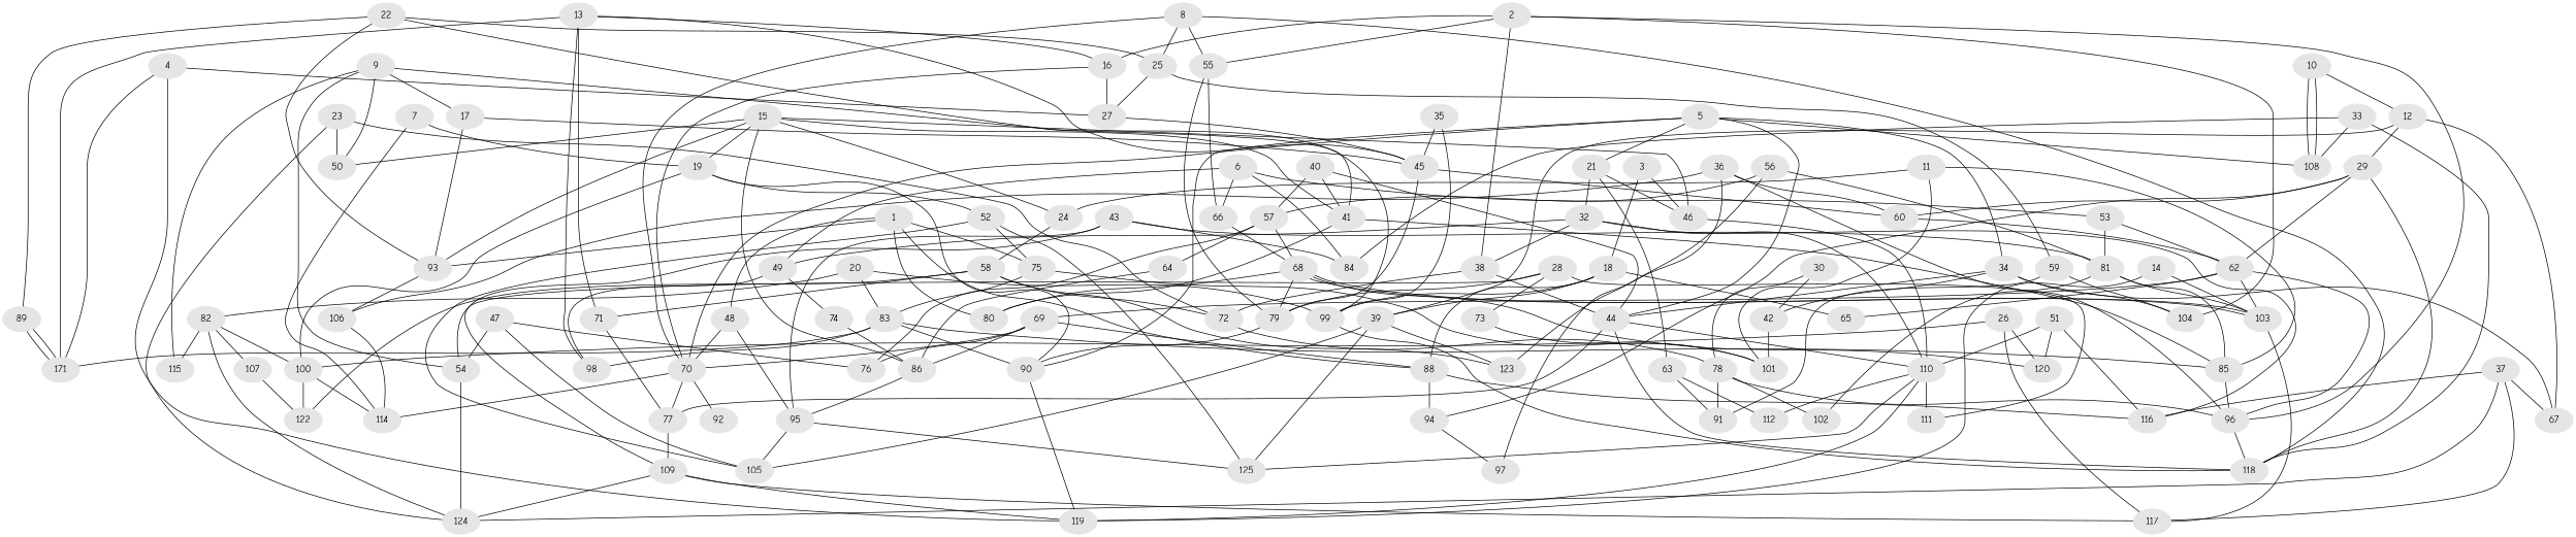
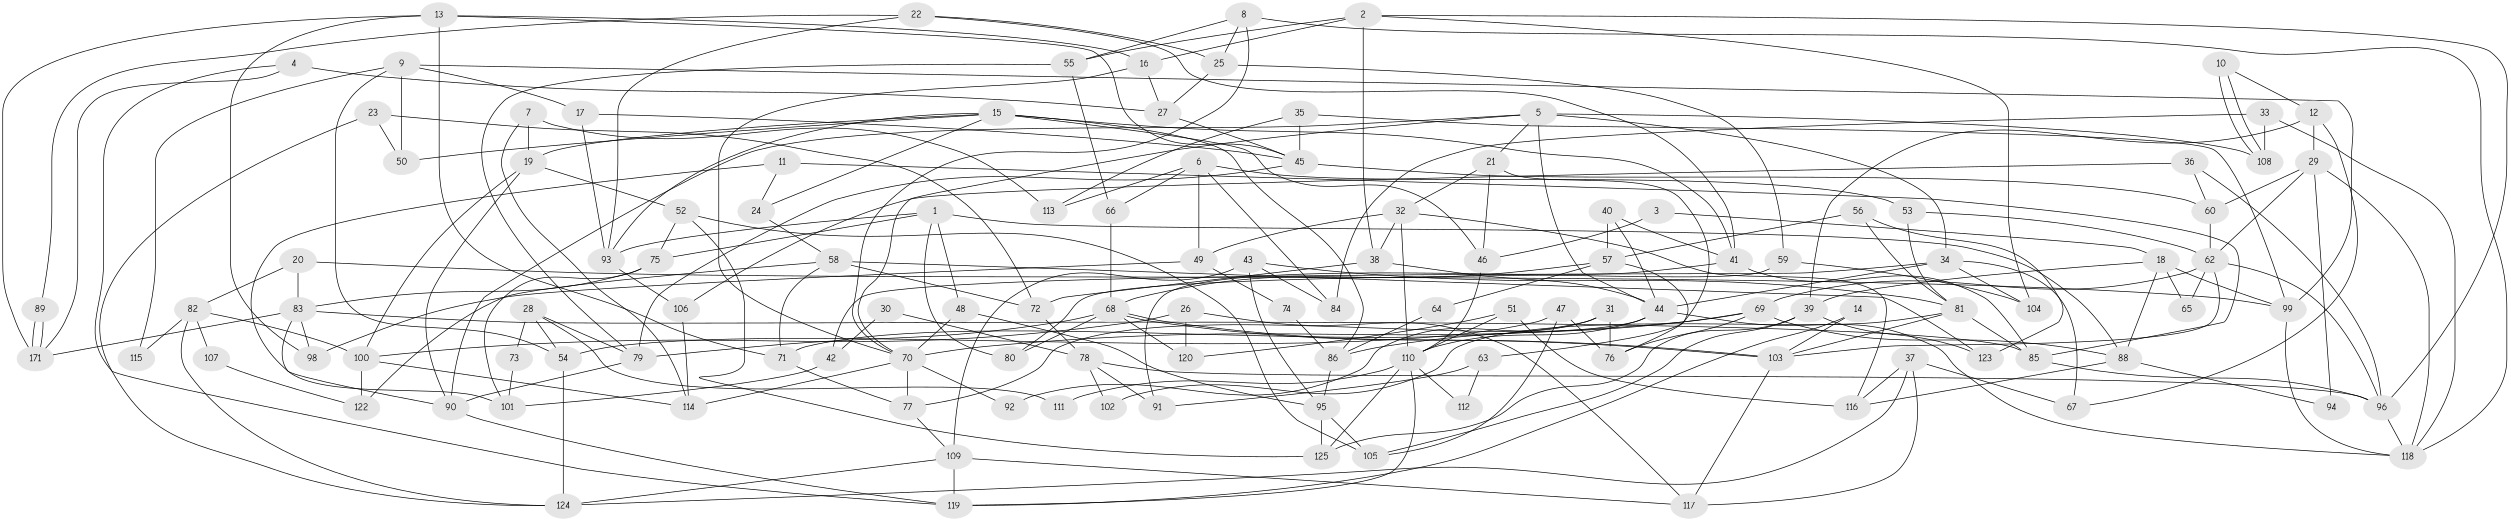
  graph {
    fontname="Comic Neue"
    node [color=gray90 fontname="Comic Neue" style=filled]
    edge [fontname="Comic Neue"]
    1
    48
    75
    80
    88
    93
    70
    95
    101
    83
    94
    116
    106
    2
    16
    38
    55
    96
    104
    27
    44
    72
    66
    79
    118
    3
    18
    46
    99
    39
    65
    110
    4
    119
    n35 [label=171]
    45
    5
    21
    34
    90
    108
    32
    63
    67
    42
    77
    114
    92
    6
    49
    53
    84
+   113
    98
    74
    62
    81
    68
    7
    19
    52
    100
    8
    25
    59
    9
    17
    50
    54
    115
    124
    10
    12
    29
    103
    69
    11
    24
    85
    58
    60
    105
    123
    125
    13
    71
    14
    117
    15
    41
    86
    122
    20
    82
    107
    91
    112
    22
    89
    23
    78
    26
    120
    28
    73
    111
-   97
    30
    102
+   31
    76
    33
    35
    36
    37
    40
    57
    64
    43
    109
    47
    51
    56
    1 -- 48
    1 -- 75
    1 -- 80
    1 -- 88
    1 -- 93
    48 -- 70
    48 -- 95
    75 -- 101
    75 -- 83
    88 -- 94
    88 -- 116
    93 -- 106
    70 -- 77
    70 -- 114
    70 -- 92
    95 -- 105
    95 -- 125
    83 -- n35
    83 -- 90
    83 -- 98
    83 -- 85
-   94 -- 97
    106 -- 114
    2 -- 16
    2 -- 38
    2 -- 55
    2 -- 96
    2 -- 104
    16 -- 70
    16 -- 27
    38 -- 44
    38 -- 72
    55 -- 66
    55 -- 79
    96 -- 118
    27 -- 45
    44 -- 118
    44 -- 110
    44 -- 77
    72 -- 78
    66 -- 68
    79 -- 90
    3 -- 18
    3 -- 46
    18 -- 88
    18 -- 99
    18 -- 39
    18 -- 65
    46 -- 110
    99 -- 118
    39 -- 105
    39 -- 123
    39 -- 125
    110 -- 119
    110 -- 125
    110 -- 112
    110 -- 111
    4 -- 27
    4 -- 119
    4 -- n35
    45 -- 79
    45 -- 60
    5 -- 70
    5 -- 44
    5 -- 21
    5 -- 34
    5 -- 90
    5 -- 108
    21 -- 46
    21 -- 32
    21 -- 63
    34 -- 104
    34 -- 44
    34 -- 67
    34 -- 42
    90 -- 119
    32 -- 116
    32 -- 38
    32 -- 110
    32 -- 49
    63 -- 91
    63 -- 112
    42 -- 101
    77 -- 109
    6 -- 66
    6 -- 49
    6 -- 53
    6 -- 84
+   6 -- 113
    49 -- 98
    49 -- 74
    53 -- 62
    53 -- 81
    74 -- 86
    62 -- 96
    62 -- 65
    62 -- 103
    62 -- 69
    81 -- 103
    81 -- 85
    81 -- 102
    68 -- 80
    68 -- 79
    68 -- 103
    68 -- 103
    68 -- 120
    7 -- 114
+   7 -- 113
    7 -- 19
    19 -- 90
    19 -- 52
    19 -- 100
    52 -- 75
    52 -- 105
    52 -- 125
    100 -- 114
    100 -- 122
    8 -- 70
    8 -- 55
    8 -- 118
    8 -- 25
    25 -- 27
    25 -- 59
    59 -- 104
    59 -- 91
    9 -- 99
    9 -- 17
    9 -- 50
    9 -- 54
    9 -- 115
    17 -- 93
    17 -- 45
    54 -- 124
    10 -- 108
    10 -- 108
    10 -- 12
    12 -- 39
    12 -- 67
    12 -- 29
    29 -- 94
    29 -- 118
    29 -- 62
    29 -- 60
    103 -- 117
    69 -- 88
    69 -- 70
    69 -- 86
    69 -- 76
    11 -- 101
    11 -- 24
    11 -- 85
    24 -- 58
    85 -- 96
    58 -- 72
    58 -- 123
    58 -- 71
    58 -- 122
    60 -- 62
    13 -- 16
    13 -- n35
    13 -- 45
    13 -- 98
    13 -- 71
    71 -- 77
    14 -- 119
    14 -- 103
    15 -- 93
    15 -- 46
    15 -- 19
    15 -- 50
    15 -- 24
    15 -- 41
    15 -- 86
    41 -- 80
    41 -- 85
    86 -- 95
    20 -- 83
    20 -- 99
    20 -- 82
    82 -- 100
    82 -- 115
    82 -- 124
    82 -- 107
    107 -- 122
    22 -- 93
    22 -- 25
    22 -- 41
    22 -- 89
    89 -- n35
    89 -- n35
    23 -- 72
    23 -- 50
    23 -- 124
    78 -- 96
    78 -- 91
    78 -- 102
    26 -- 100
    26 -- 117
    26 -- 120
    28 -- 79
    28 -- 54
    28 -- 73
    28 -- 111
    73 -- 101
    30 -- 42
    30 -- 78
+   31 -- 92
+   31 -- 71
+   31 -- 76
    33 -- 118
    33 -- 108
    33 -- 84
    35 -- 99
    35 -- 45
+   35 -- 113
    36 -- 106
    36 -- 96
    36 -- 60
-   36 -- 97
    37 -- 116
    37 -- 67
    37 -- 124
    37 -- 117
    40 -- 44
    40 -- 41
    40 -- 57
    57 -- 68
    57 -- 76
    57 -- 64
    64 -- 86
    43 -- 95
    43 -- 84
    43 -- 81
    43 -- 109
    109 -- 119
    109 -- 124
    109 -- 117
    47 -- 54
    47 -- 105
    47 -- 76
    51 -- 116
    51 -- 110
    51 -- 120
    56 -- 81
    56 -- 123
    56 -- 57
  }
